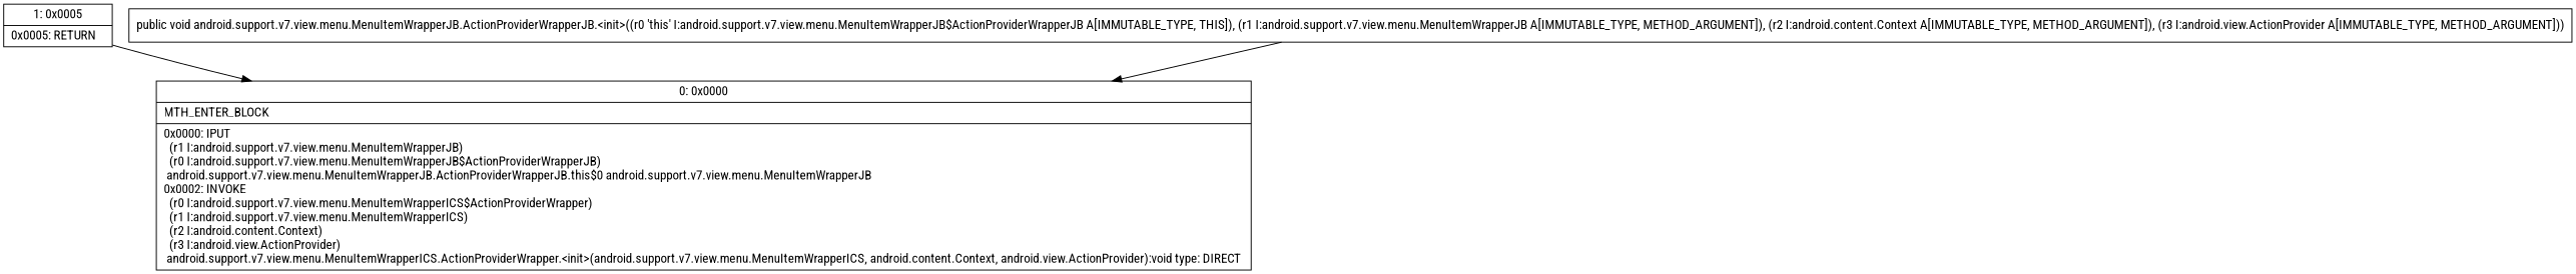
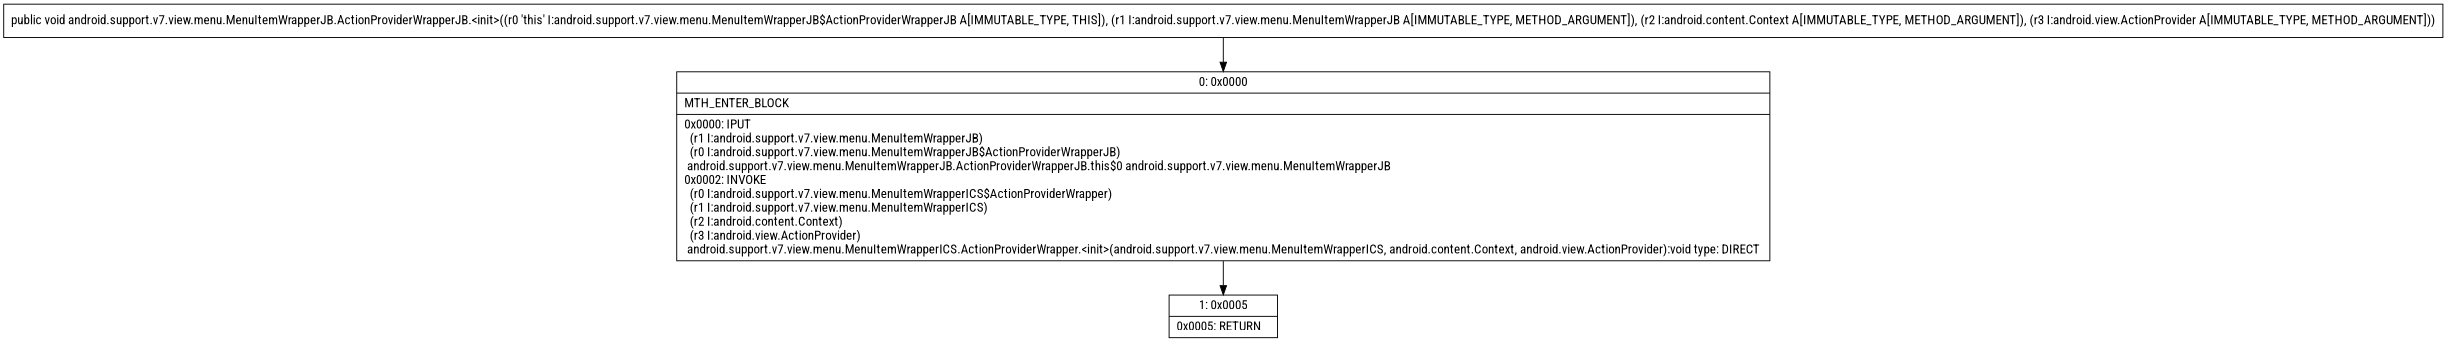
  digraph {
    fontname="Roboto Condensed"
    node [shape=record fontname="Roboto Condensed"]
    edge [fontname="Roboto Condensed"]
    n1 [label="{0\:\ 0x0000|MTH_ENTER_BLOCK\l|0x0000: IPUT  \l  (r1 I:android.support.v7.view.menu.MenuItemWrapperJB)\l  (r0 I:android.support.v7.view.menu.MenuItemWrapperJB$ActionProviderWrapperJB)\l android.support.v7.view.menu.MenuItemWrapperJB.ActionProviderWrapperJB.this$0 android.support.v7.view.menu.MenuItemWrapperJB \l0x0002: INVOKE  \l  (r0 I:android.support.v7.view.menu.MenuItemWrapperICS$ActionProviderWrapper)\l  (r1 I:android.support.v7.view.menu.MenuItemWrapperICS)\l  (r2 I:android.content.Context)\l  (r3 I:android.view.ActionProvider)\l android.support.v7.view.menu.MenuItemWrapperICS.ActionProviderWrapper.\<init\>(android.support.v7.view.menu.MenuItemWrapperICS, android.content.Context, android.view.ActionProvider):void type: DIRECT \l}"]
    n2 [label="{1\:\ 0x0005|0x0005: RETURN   \l}"]
    n3 [label="{public void android.support.v7.view.menu.MenuItemWrapperJB.ActionProviderWrapperJB.\<init\>((r0 'this' I:android.support.v7.view.menu.MenuItemWrapperJB$ActionProviderWrapperJB A[IMMUTABLE_TYPE, THIS]), (r1 I:android.support.v7.view.menu.MenuItemWrapperJB A[IMMUTABLE_TYPE, METHOD_ARGUMENT]), (r2 I:android.content.Context A[IMMUTABLE_TYPE, METHOD_ARGUMENT]), (r3 I:android.view.ActionProvider A[IMMUTABLE_TYPE, METHOD_ARGUMENT])) }"]
-   n2 -> n1
+   n1 -> n2
    n3 -> n1
  }
